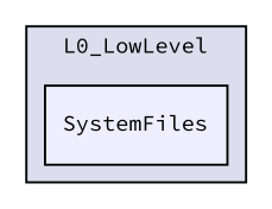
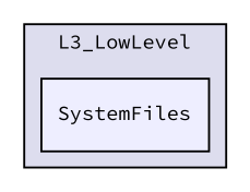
  digraph {
    compound=true
    fontname="Source Code Pro"
    n1 [fillcolor="#eeeeff" fontname="Source Code Pro" fontsize=10 label=SystemFiles pencolor=black shape=box style=filled]
    subgraph cluster_1 {
      bgcolor="#ddddee"
      fontsize=10
-     label=L0_LowLevel
+     label=L3_LowLevel
      pencolor=black
      n1
    }
  }
